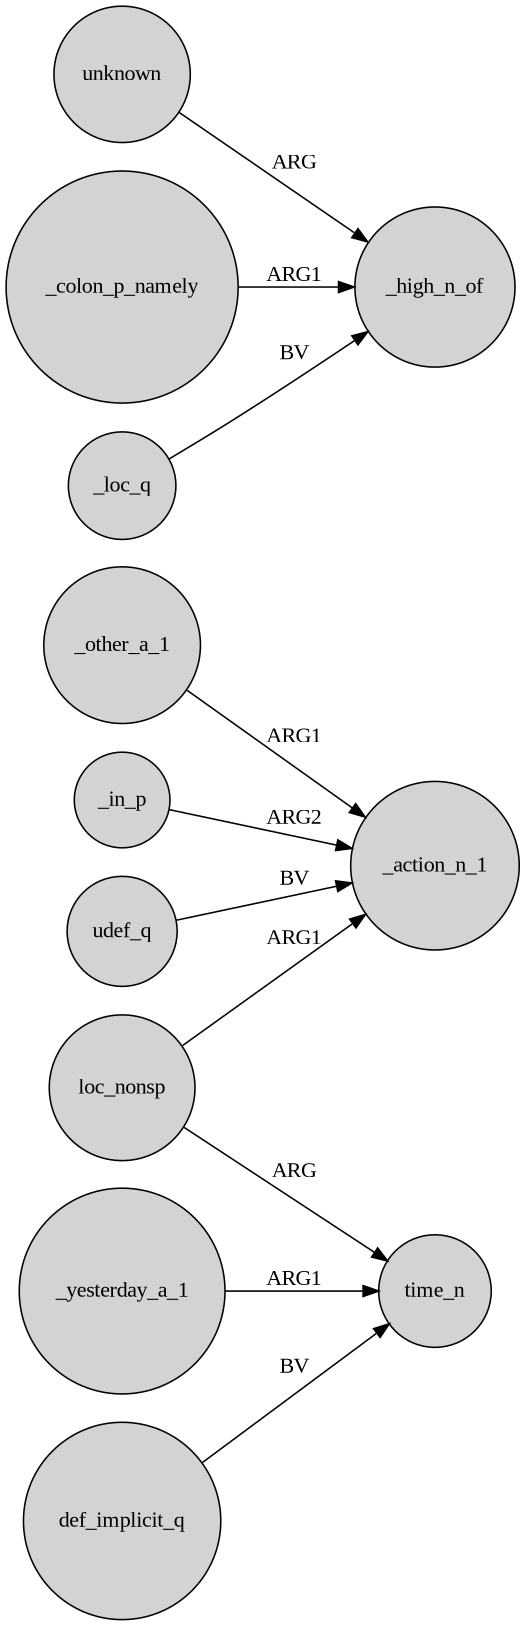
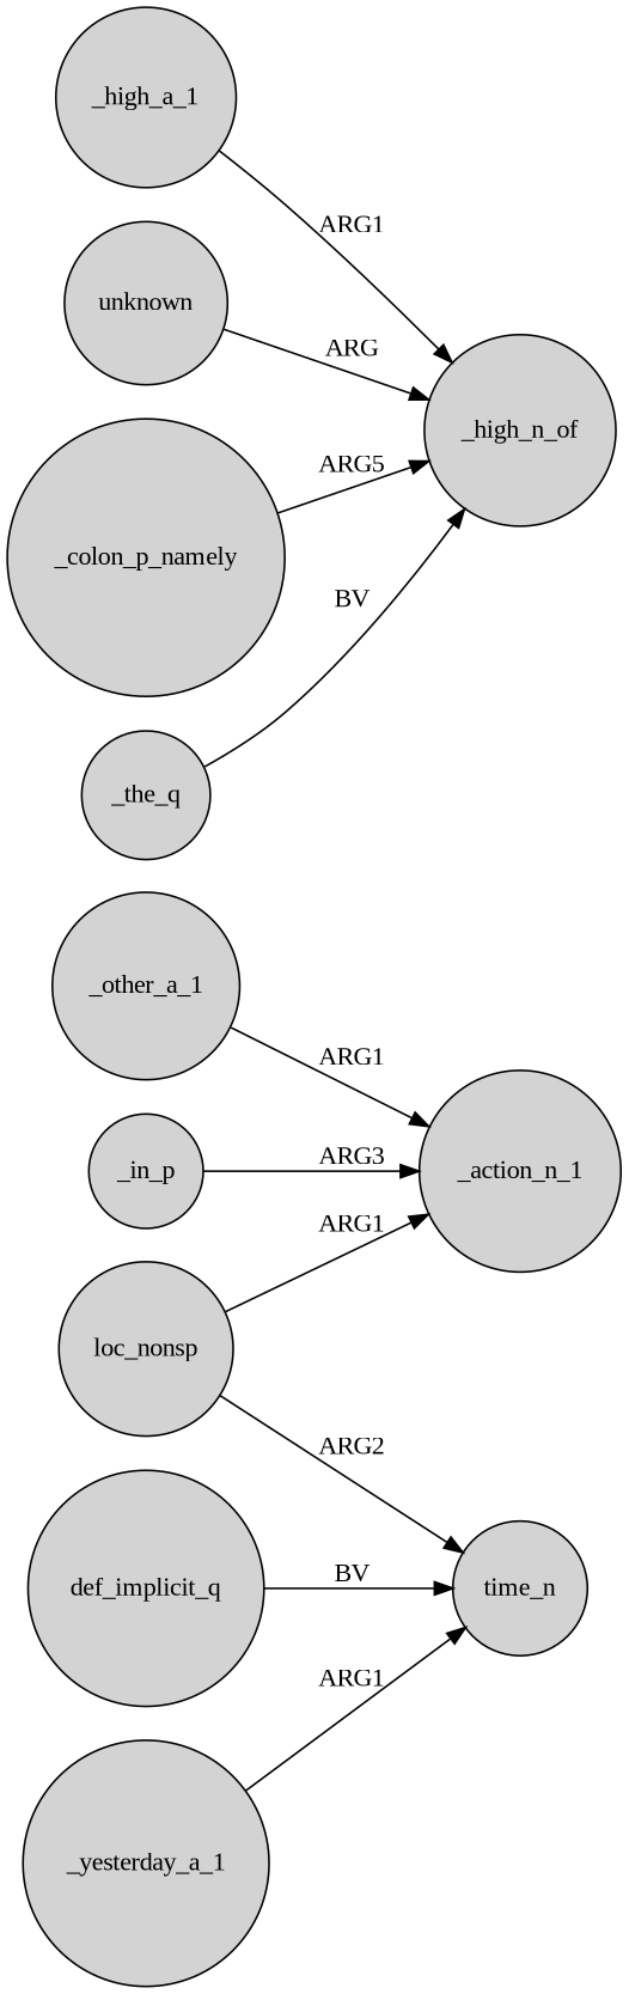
  digraph {
    fontname="Liberation Serif"
    rankdir=LR
    node [fontname="Liberation Serif" shape=circle style=filled]
    edge [fontname="Liberation Serif"]
    loc_nonsp
    _action_n_1
    time_n
    _other_a_1
    _in_p
    _yesterday_a_1
    n7 [label=_high_n_of]
-   udef_q
+   _high_a_1
    unknown
    _colon_p_namely
    def_implicit_q
-   _the_q [label=_loc_q]
+   _the_q
    loc_nonsp -> _action_n_1 [label=ARG1]
-   loc_nonsp -> time_n [label=ARG]
+   loc_nonsp -> time_n [label=ARG2]
    _other_a_1 -> _action_n_1 [label=ARG1]
-   _in_p -> _action_n_1 [label=ARG2]
+   _in_p -> _action_n_1 [label=ARG3]
    _yesterday_a_1 -> time_n [label=ARG1]
-   udef_q -> _action_n_1 [label=BV]
+   _high_a_1 -> n7 [label=ARG1]
    unknown -> n7 [label=ARG]
-   _colon_p_namely -> n7 [label=ARG1]
+   _colon_p_namely -> n7 [label=ARG5]
    def_implicit_q -> time_n [label=BV]
    _the_q -> n7 [label=BV]
  }
